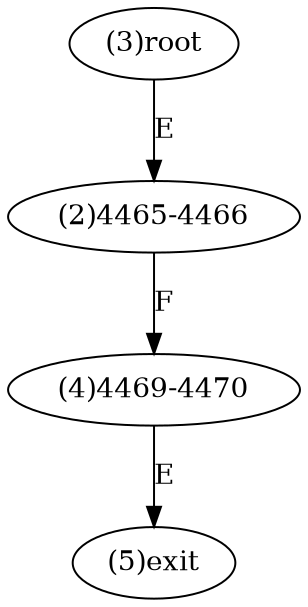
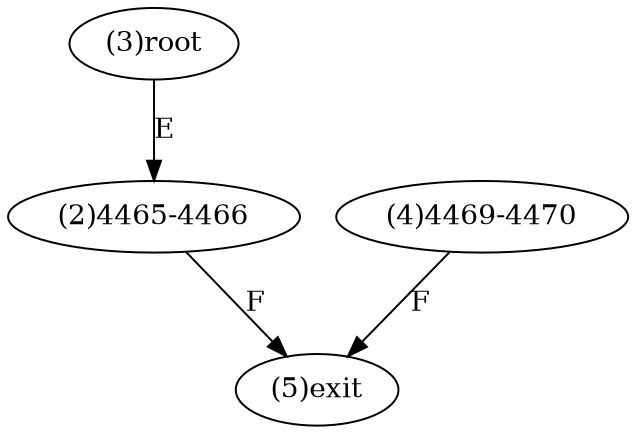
  digraph {
    n1 [label="(3)root"]
    n2 [label="(2)4465-4466"]
    n3 [label="(4)4469-4470"]
    n4 [label="(5)exit"]
    n1 -> n2 [label=E]
-   n2 -> n3 [label=F]
-   n3 -> n4 [label=E]
+   n2 -> n4 [label=F]
+   n3 -> n4 [label=F]
  }
